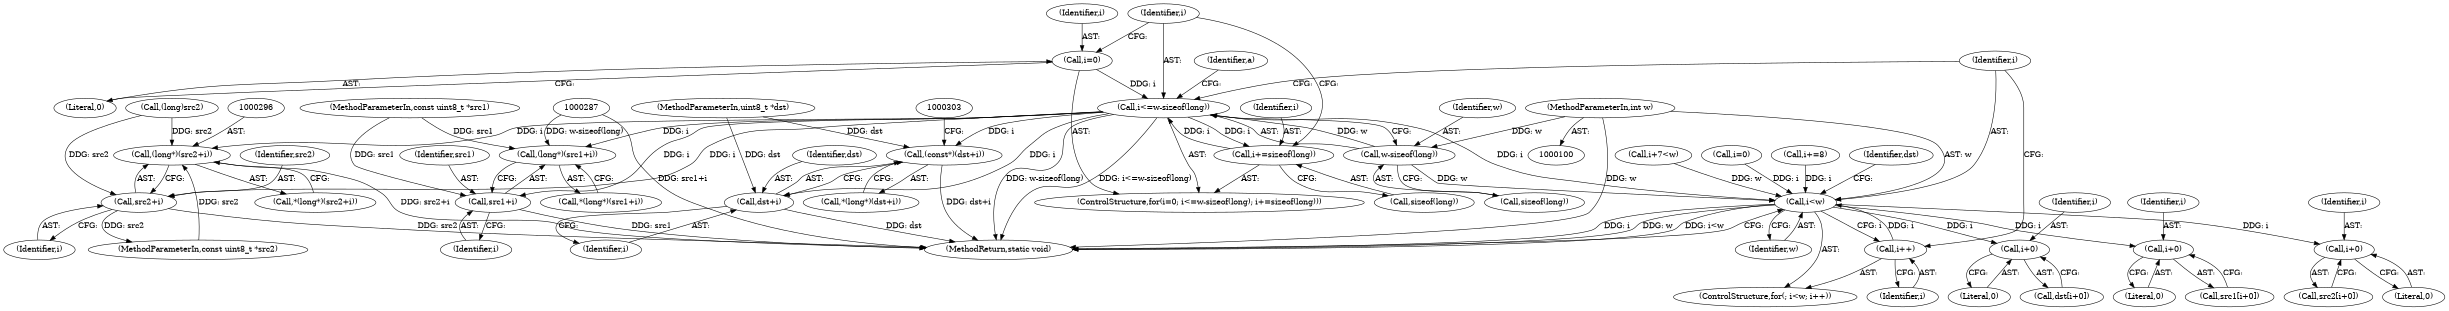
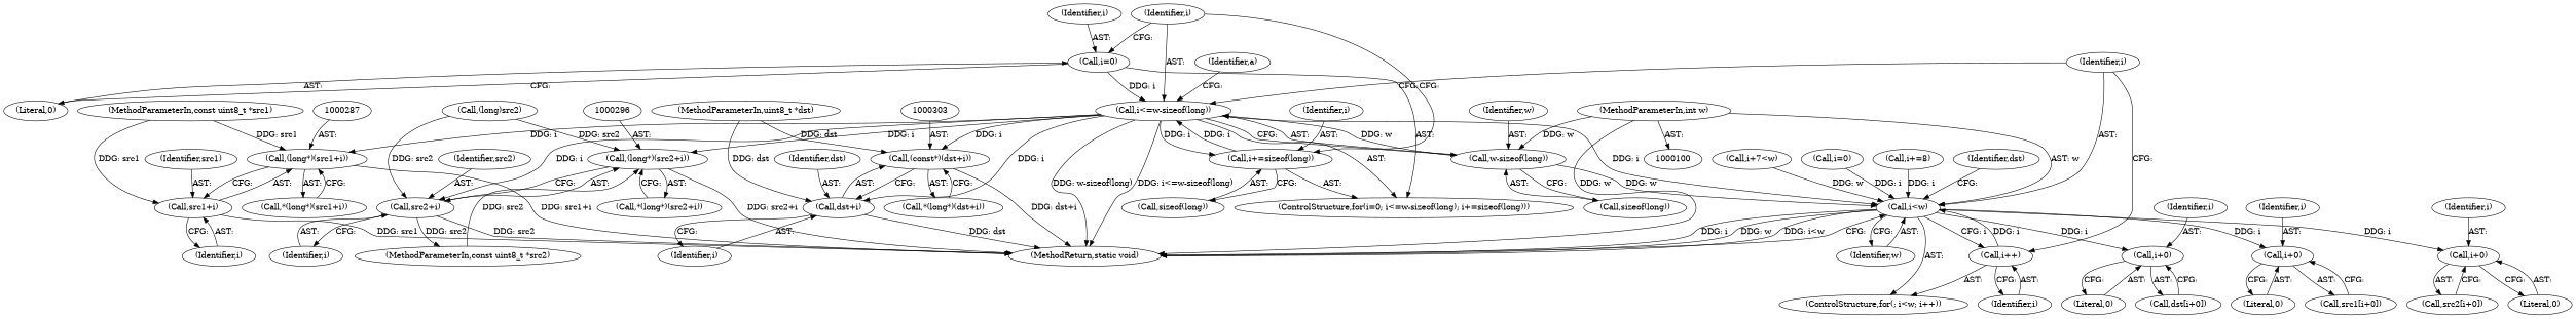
  digraph {
    n1 [label="(Call,i<=w-sizeof(long))"]
    n2 [label="(Call,i+=sizeof(long))"]
    n3 [label="(Call,w-sizeof(long))"]
    n4 [label="(Call,(long*)(src1+i))"]
    n5 [label="(Call,src1+i)"]
    n6 [label="(Call,(long*)(src2+i))"]
    n7 [label="(Call,src2+i)"]
    n8 [label="(Call,(const*)(dst+i))"]
    n9 [label="(Call,dst+i)"]
    n10 [label="(Call,i<w)"]
    n11 [label="(ControlStructure,for(i=0; i<=w-sizeof(long); i+=sizeof(long)))"]
    n12 [label="(MethodReturn,static void)"]
    n13 [label="(Call,sizeof(long))"]
    n14 [label="(Call,sizeof(long))"]
    n15 [label="(Call,*(long*)(src1+i))"]
    n16 [label="(Identifier,i)"]
    n17 [label="(Call,*(long*)(src2+i))"]
    n18 [label="(Identifier,i)"]
    n19 [label="(MethodParameterIn,const uint8_t *src2)"]
    n20 [label="(Call,*(long*)(dst+i))"]
    n21 [label="(Identifier,i)"]
    n22 [label="(Call,i++)"]
    n23 [label="(Call,i+0)"]
    n24 [label="(Call,i+0)"]
    n25 [label="(Call,i+0)"]
    n26 [label="(Identifier,w)"]
    n27 [label="(ControlStructure,for(; i<w; i++))"]
    n28 [label="(Call,i=0)"]
    n29 [label="(Literal,0)"]
    n30 [label="(MethodParameterIn,int w)"]
    1000100
    n32 [label="(Call,i+7<w)"]
    n33 [label="(Identifier,i)"]
    n34 [label="(Literal,0)"]
    n35 [label="(Call,dst[i+0])"]
    n36 [label="(Literal,0)"]
    n37 [label="(Call,src1[i+0])"]
    n38 [label="(Call,src2[i+0])"]
    n39 [label="(Literal,0)"]
    n40 [label="(Identifier,src1)"]
    n41 [label="(Identifier,a)"]
    n42 [label="(Identifier,i)"]
    n43 [label="(MethodParameterIn,const uint8_t *src1)"]
    n44 [label="(Call,i=0)"]
    n45 [label="(Identifier,src2)"]
    n46 [label="(Identifier,i)"]
    n47 [label="(Identifier,i)"]
    n48 [label="(MethodParameterIn,uint8_t *dst)"]
    n49 [label="(Identifier,i)"]
    n50 [label="(Identifier,i)"]
    n51 [label="(Call,i+=8)"]
    n52 [label="(Call,(long)src2)"]
    n53 [label="(Identifier,dst)"]
    n54 [label="(Identifier,i)"]
    n55 [label="(Identifier,dst)"]
    n56 [label="(Identifier,i)"]
    n57 [label="(Identifier,w)"]
    1000287
    1000296
    1000303
    n1 -> n2 [label="DDG: i"]
    n1 -> n3 [label="CFG: "]
    n1 -> n4 [label="DDG: i"]
-   n1 -> n5 [label="DDG: i"]
    n1 -> n6 [label="DDG: i"]
    n1 -> n7 [label="DDG: i"]
    n1 -> n8 [label="DDG: i"]
    n1 -> n9 [label="DDG: i"]
    n1 -> n10 [label="DDG: i"]
    n1 -> n11 [label="AST: "]
    n1 -> n12 [label="DDG: w-sizeof(long)"]
    n1 -> n12 [label="DDG: i<=w-sizeof(long)"]
    n2 -> n1 [label="DDG: i"]
    n2 -> n11 [label="AST: "]
    n2 -> n13 [label="CFG: "]
    n3 -> n1 [label="AST: "]
    n3 -> n1 [label="DDG: w"]
    n3 -> n10 [label="DDG: w"]
    n3 -> n14 [label="CFG: "]
    n4 -> n5 [label="CFG: "]
-   1000287 -> n12 [label="DDG: src1+i"]
+   n4 -> n12 [label="DDG: src1+i"]
    n4 -> n15 [label="AST: "]
    n5 -> n4 [label="AST: "]
    n5 -> n12 [label="DDG: src1"]
    n5 -> n16 [label="CFG: "]
    n6 -> n7 [label="CFG: "]
    n6 -> n12 [label="DDG: src2+i"]
    n6 -> n17 [label="AST: "]
    n7 -> n6 [label="AST: "]
    n7 -> n12 [label="DDG: src2"]
    n7 -> n18 [label="CFG: "]
    n7 -> n19 [label="DDG: src2"]
    n8 -> n9 [label="CFG: "]
    n8 -> n12 [label="DDG: dst+i"]
    n8 -> n20 [label="AST: "]
    n9 -> n8 [label="AST: "]
    n9 -> n12 [label="DDG: dst"]
    n9 -> n21 [label="CFG: "]
    n10 -> n12 [label="DDG: i"]
    n10 -> n12 [label="DDG: w"]
    n10 -> n12 [label="DDG: i<w"]
    n10 -> n22 [label="CFG: i"]
    n10 -> n23 [label="DDG: i"]
    n10 -> n24 [label="DDG: i"]
    n10 -> n25 [label="DDG: i"]
    n10 -> n26 [label="CFG: "]
    n10 -> n27 [label="AST: "]
    n12 -> n10 [label="CFG: "]
    n13 -> n2 [label="AST: "]
    n14 -> n3 [label="AST: "]
    n15 -> n4 [label="CFG: "]
    n16 -> n5 [label="AST: "]
    n17 -> n6 [label="CFG: "]
    n18 -> n7 [label="AST: "]
    n19 -> n6 [label="DDG: src2"]
    n20 -> n8 [label="CFG: "]
    n21 -> n9 [label="AST: "]
    n22 -> n10 [label="DDG: i"]
    n22 -> n27 [label="AST: "]
    n22 -> n33 [label="CFG: "]
    n23 -> n34 [label="CFG: "]
    n23 -> n35 [label="AST: "]
    n24 -> n36 [label="CFG: "]
    n24 -> n37 [label="AST: "]
    n25 -> n38 [label="AST: "]
    n25 -> n39 [label="CFG: "]
    n26 -> n10 [label="AST: "]
    n28 -> n1 [label="DDG: i"]
    n28 -> n11 [label="AST: "]
    n28 -> n29 [label="CFG: "]
    n29 -> n28 [label="AST: "]
    n30 -> n3 [label="DDG: w"]
    n30 -> n10 [label="AST: w"]
    n30 -> n12 [label="DDG: w"]
    n30 -> 1000100 [label="AST: "]
    n32 -> n10 [label="DDG: w"]
    n33 -> n22 [label="AST: "]
    n34 -> n23 [label="AST: "]
    n35 -> n23 [label="CFG: "]
    n36 -> n24 [label="AST: "]
    n37 -> n24 [label="CFG: "]
    n38 -> n25 [label="CFG: "]
    n39 -> n25 [label="AST: "]
    n40 -> n5 [label="AST: "]
    n41 -> n1 [label="CFG: "]
    n42 -> n28 [label="AST: "]
    n43 -> n4 [label="DDG: src1"]
    n43 -> n5 [label="DDG: src1"]
    n44 -> n10 [label="DDG: i"]
    n45 -> n7 [label="AST: "]
    n46 -> n23 [label="AST: "]
    n47 -> n25 [label="AST: "]
    n48 -> n8 [label="DDG: dst"]
    n48 -> n9 [label="DDG: dst"]
    n49 -> n1 [label="AST: "]
    n49 -> n2 [label="CFG: "]
    n49 -> n28 [label="CFG: "]
    n50 -> n1 [label="CFG: "]
    n50 -> n10 [label="AST: "]
    n50 -> n22 [label="CFG: "]
    n51 -> n10 [label="DDG: i"]
    n52 -> n6 [label="DDG: src2"]
    n52 -> n7 [label="DDG: src2"]
    n53 -> n10 [label="CFG: "]
    n54 -> n2 [label="AST: "]
    n55 -> n9 [label="AST: "]
    n56 -> n24 [label="AST: "]
    n57 -> n3 [label="AST: "]
-   1000287 -> n4 [label="DDG: w-sizeof(long)"]
+   1000287 -> n4 [label="AST: "]
    1000296 -> n6 [label="AST: "]
-   1000303 -> n8 [label="CFG: "]
+   1000303 -> n8 [label="AST: "]
  }
